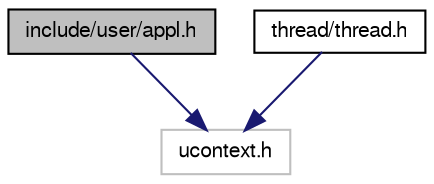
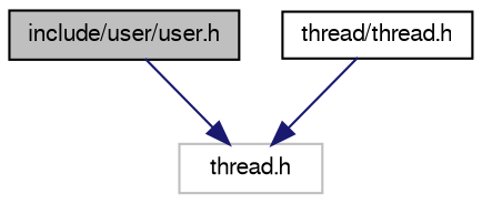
  digraph {
    node [color=black fontname=FreeSans fontsize=10 shape=record]
    edge [color=midnightblue fontname=FreeSans fontsize=10 labelfontname=FreeSans labelfontsize=10 style=solid]
-   n1 [fillcolor=grey75 fontcolor=black height=0.2 label="include/user/appl.h" style=filled width=0.4]
-   n2 [color=grey75 height=0.2 label="ucontext.h" width=0.4]
+   n1 [fillcolor=grey75 fontcolor=black height=0.2 label="include/user/user.h" style=filled width=0.4]
+   n2 [color=grey75 height=0.2 label="thread.h" width=0.4]
    n3 [height=0.2 label="thread/thread.h" width=0.4]
    n1 -> n2
    n3 -> n2
  }
